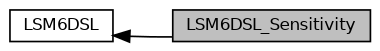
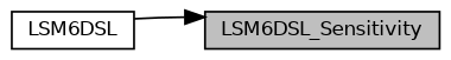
  digraph {
    rankdir=LR
    node [color=black fontname=Helvetica fontsize=10 shape=box style=filled]
    n1 [fillcolor=white height=0.2 label=LSM6DSL width=0.4]
    n2 [fillcolor=grey75 fontcolor=black height=0.2 label=LSM6DSL_Sensitivity width=0.4]
-   n1 -> n2 [dir=back fontname=Helvetica fontsize=10 labelfontname=Helvetica labelfontsize=10 shape=plaintext style=solid]
+   n2 -> n1 [dir=back fontname=Helvetica fontsize=10 labelfontname=Helvetica labelfontsize=10 shape=plaintext style=solid]
  }
